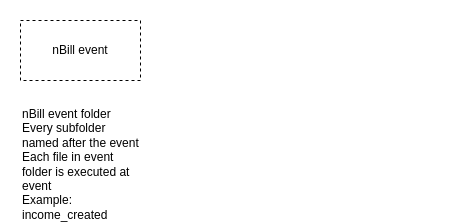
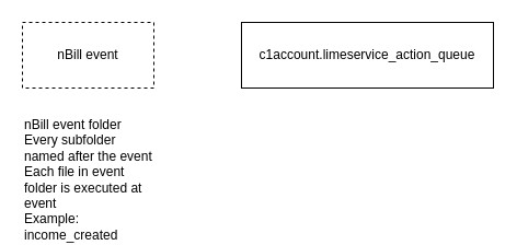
  <mxCell id="0" />
  <mxCell id="1" parent="0" />
  <mxCell id="2" value="nBill event" style="rounded=0;whiteSpace=wrap;html=1;dashed=1;" vertex="1" parent="1"><mxGeometry x="20" y="20" width="120" height="60" as="geometry" /></mxCell>
+ <mxCell id="3" value="c1account.limeservice_action_queue" style="rounded=0;whiteSpace=wrap;html=1;" vertex="1" parent="1"><mxGeometry x="220" y="20" width="230" height="60" as="geometry" /></mxCell>
  <mxCell id="4" value="&lt;div&gt;nBill event folder&lt;/div&gt;&lt;div&gt;Every subfolder named after the event&lt;/div&gt;&lt;div&gt;Each file in event folder is executed at event&lt;/div&gt;&lt;div&gt;Example: income_created&lt;br&gt;&lt;/div&gt;" style="text;html=1;strokeColor=none;fillColor=none;align=left;verticalAlign=top;whiteSpace=wrap;rounded=0;" vertex="1" parent="1"><mxGeometry x="20" y="100" width="120" height="100" as="geometry" /></mxCell>
